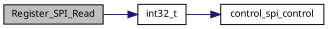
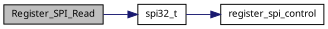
  digraph {
    fontname="Noto Sans"
    rankdir=LR
    node [color=black fillcolor=white fontname="Noto Sans" fontsize=10 shape=record style=filled]
    edge [color=midnightblue fontname="Noto Sans" fontsize=10 labelfontname=Helvetica labelfontsize=10 style=solid]
    n1 [fillcolor=grey75 fontcolor=black height=0.2 label=Register_SPI_Read width=0.4]
-   n2 [height=0.2 label=int32_t width=0.4]
-   n3 [height=0.2 label=control_spi_control width=0.4]
+   n2 [height=0.2 label=spi32_t width=0.4]
+   n3 [height=0.2 label=register_spi_control width=0.4]
    n1 -> n2
    n2 -> n3
  }
